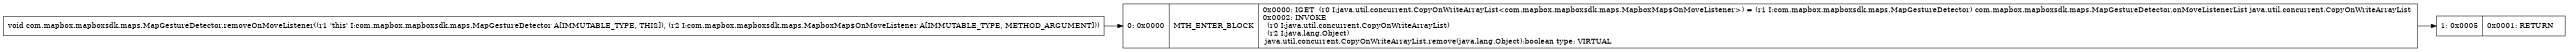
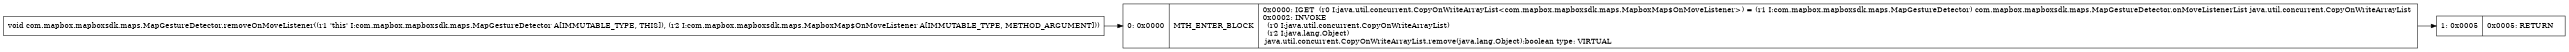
  digraph {
    rankdir=LR
    node [shape=record]
    n1 [label="{0\:\ 0x0000|MTH_ENTER_BLOCK\l|0x0000: IGET  (r0 I:java.util.concurrent.CopyOnWriteArrayList\<com.mapbox.mapboxsdk.maps.MapboxMap$OnMoveListener\>) = (r1 I:com.mapbox.mapboxsdk.maps.MapGestureDetector) com.mapbox.mapboxsdk.maps.MapGestureDetector.onMoveListenerList java.util.concurrent.CopyOnWriteArrayList \l0x0002: INVOKE  \l  (r0 I:java.util.concurrent.CopyOnWriteArrayList)\l  (r2 I:java.lang.Object)\l java.util.concurrent.CopyOnWriteArrayList.remove(java.lang.Object):boolean type: VIRTUAL \l}"]
-   n2 [label="{1\:\ 0x0005|0x0001: RETURN   \l}"]
+   n2 [label="{1\:\ 0x0005|0x0005: RETURN   \l}"]
    n3 [label="{void com.mapbox.mapboxsdk.maps.MapGestureDetector.removeOnMoveListener((r1 'this' I:com.mapbox.mapboxsdk.maps.MapGestureDetector A[IMMUTABLE_TYPE, THIS]), (r2 I:com.mapbox.mapboxsdk.maps.MapboxMap$OnMoveListener A[IMMUTABLE_TYPE, METHOD_ARGUMENT])) }"]
    n1 -> n2
    n3 -> n1
  }
